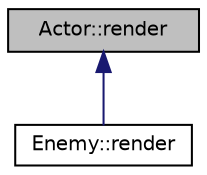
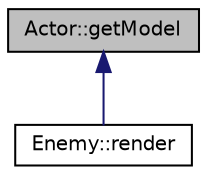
  digraph {
    rankdir=TB
    node [color=black fontname=Helvetica fontsize=10 shape=record style=filled]
-   n1 [fillcolor=grey75 fontcolor=black height=0.2 label="Actor::render" width=0.4]
+   n1 [fillcolor=grey75 fontcolor=black height=0.2 label="Actor::getModel" width=0.4]
    n2 [fillcolor=white height=0.2 label="Enemy::render" width=0.4]
    n1 -> n2 [color=midnightblue dir=back fontname=Helvetica fontsize=10 labelfontname=Helvetica labelfontsize=10 style=solid]
  }
